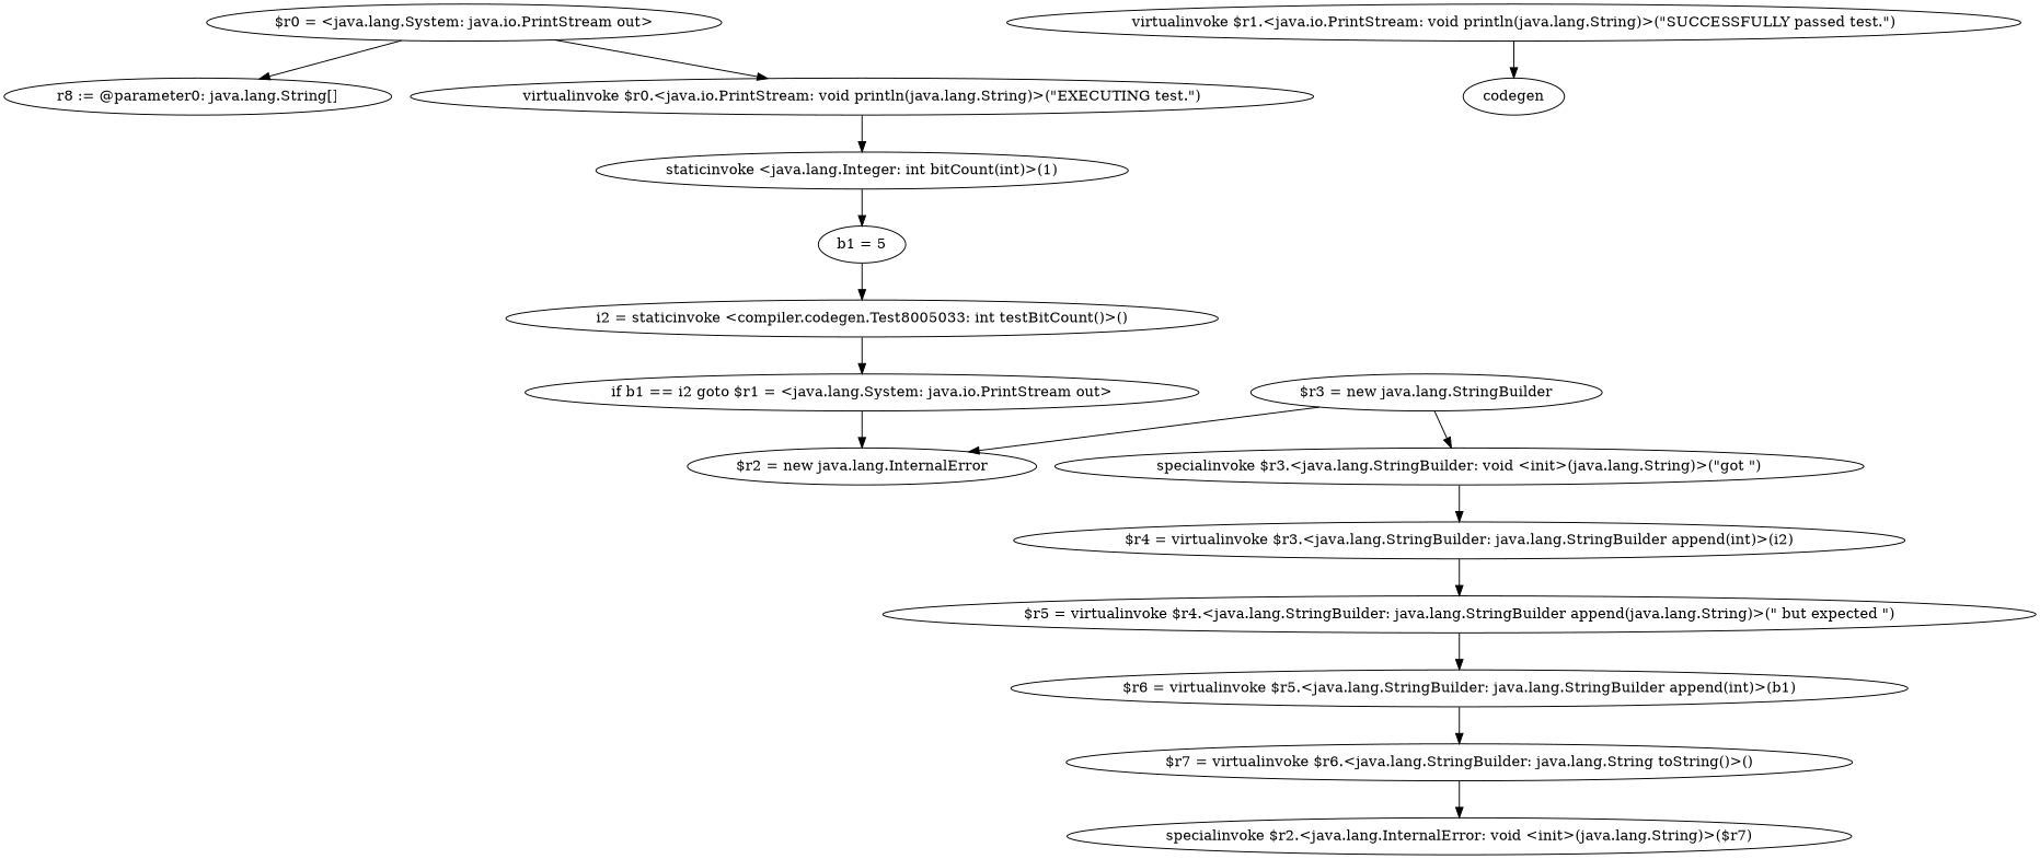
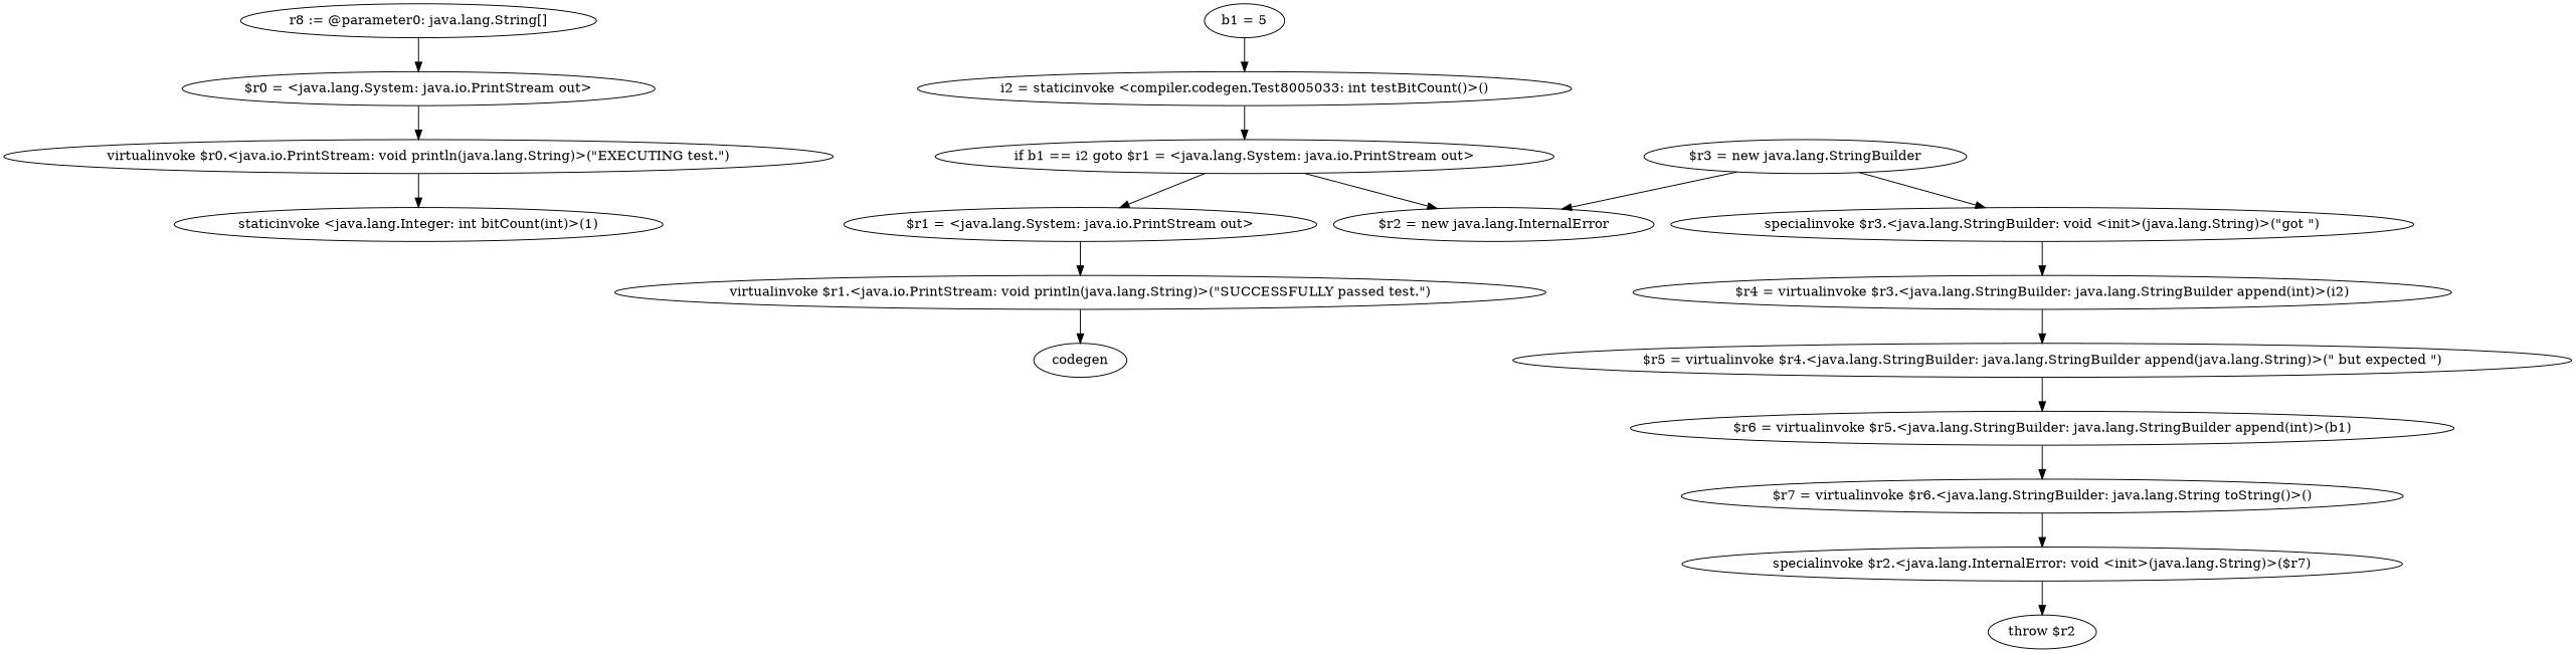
  digraph {
    "r8 := @parameter0: java.lang.String[]"
    "$r0 = <java.lang.System: java.io.PrintStream out>"
    "virtualinvoke $r0.<java.io.PrintStream: void println(java.lang.String)>(\"EXECUTING test.\")"
    "staticinvoke <java.lang.Integer: int bitCount(int)>(1)"
    n5 [label="b1 = 5"]
    "i2 = staticinvoke <compiler.codegen.Test8005033: int testBitCount()>()"
    "if b1 == i2 goto $r1 = <java.lang.System: java.io.PrintStream out>"
    "$r2 = new java.lang.InternalError"
+   "$r1 = <java.lang.System: java.io.PrintStream out>"
    "virtualinvoke $r1.<java.io.PrintStream: void println(java.lang.String)>(\"SUCCESSFULLY passed test.\")"
    "$r3 = new java.lang.StringBuilder"
    "specialinvoke $r3.<java.lang.StringBuilder: void <init>(java.lang.String)>(\"got \")"
    "$r4 = virtualinvoke $r3.<java.lang.StringBuilder: java.lang.StringBuilder append(int)>(i2)"
    "$r5 = virtualinvoke $r4.<java.lang.StringBuilder: java.lang.StringBuilder append(java.lang.String)>(\" but expected \")"
    "$r6 = virtualinvoke $r5.<java.lang.StringBuilder: java.lang.StringBuilder append(int)>(b1)"
    "$r7 = virtualinvoke $r6.<java.lang.StringBuilder: java.lang.String toString()>()"
    "specialinvoke $r2.<java.lang.InternalError: void <init>(java.lang.String)>($r7)"
+   "throw $r2"
    n19 [label=codegen]
-   "$r0 = <java.lang.System: java.io.PrintStream out>" -> "r8 := @parameter0: java.lang.String[]"
+   "r8 := @parameter0: java.lang.String[]" -> "$r0 = <java.lang.System: java.io.PrintStream out>"
    "$r0 = <java.lang.System: java.io.PrintStream out>" -> "virtualinvoke $r0.<java.io.PrintStream: void println(java.lang.String)>(\"EXECUTING test.\")"
    "virtualinvoke $r0.<java.io.PrintStream: void println(java.lang.String)>(\"EXECUTING test.\")" -> "staticinvoke <java.lang.Integer: int bitCount(int)>(1)"
-   "staticinvoke <java.lang.Integer: int bitCount(int)>(1)" -> n5
    n5 -> "i2 = staticinvoke <compiler.codegen.Test8005033: int testBitCount()>()"
    "i2 = staticinvoke <compiler.codegen.Test8005033: int testBitCount()>()" -> "if b1 == i2 goto $r1 = <java.lang.System: java.io.PrintStream out>"
    "if b1 == i2 goto $r1 = <java.lang.System: java.io.PrintStream out>" -> "$r2 = new java.lang.InternalError"
+   "if b1 == i2 goto $r1 = <java.lang.System: java.io.PrintStream out>" -> "$r1 = <java.lang.System: java.io.PrintStream out>"
+   "$r1 = <java.lang.System: java.io.PrintStream out>" -> "virtualinvoke $r1.<java.io.PrintStream: void println(java.lang.String)>(\"SUCCESSFULLY passed test.\")"
    "virtualinvoke $r1.<java.io.PrintStream: void println(java.lang.String)>(\"SUCCESSFULLY passed test.\")" -> n19
    "$r3 = new java.lang.StringBuilder" -> "$r2 = new java.lang.InternalError"
    "$r3 = new java.lang.StringBuilder" -> "specialinvoke $r3.<java.lang.StringBuilder: void <init>(java.lang.String)>(\"got \")"
    "specialinvoke $r3.<java.lang.StringBuilder: void <init>(java.lang.String)>(\"got \")" -> "$r4 = virtualinvoke $r3.<java.lang.StringBuilder: java.lang.StringBuilder append(int)>(i2)"
    "$r4 = virtualinvoke $r3.<java.lang.StringBuilder: java.lang.StringBuilder append(int)>(i2)" -> "$r5 = virtualinvoke $r4.<java.lang.StringBuilder: java.lang.StringBuilder append(java.lang.String)>(\" but expected \")"
    "$r5 = virtualinvoke $r4.<java.lang.StringBuilder: java.lang.StringBuilder append(java.lang.String)>(\" but expected \")" -> "$r6 = virtualinvoke $r5.<java.lang.StringBuilder: java.lang.StringBuilder append(int)>(b1)"
    "$r6 = virtualinvoke $r5.<java.lang.StringBuilder: java.lang.StringBuilder append(int)>(b1)" -> "$r7 = virtualinvoke $r6.<java.lang.StringBuilder: java.lang.String toString()>()"
    "$r7 = virtualinvoke $r6.<java.lang.StringBuilder: java.lang.String toString()>()" -> "specialinvoke $r2.<java.lang.InternalError: void <init>(java.lang.String)>($r7)"
+   "specialinvoke $r2.<java.lang.InternalError: void <init>(java.lang.String)>($r7)" -> "throw $r2"
  }
